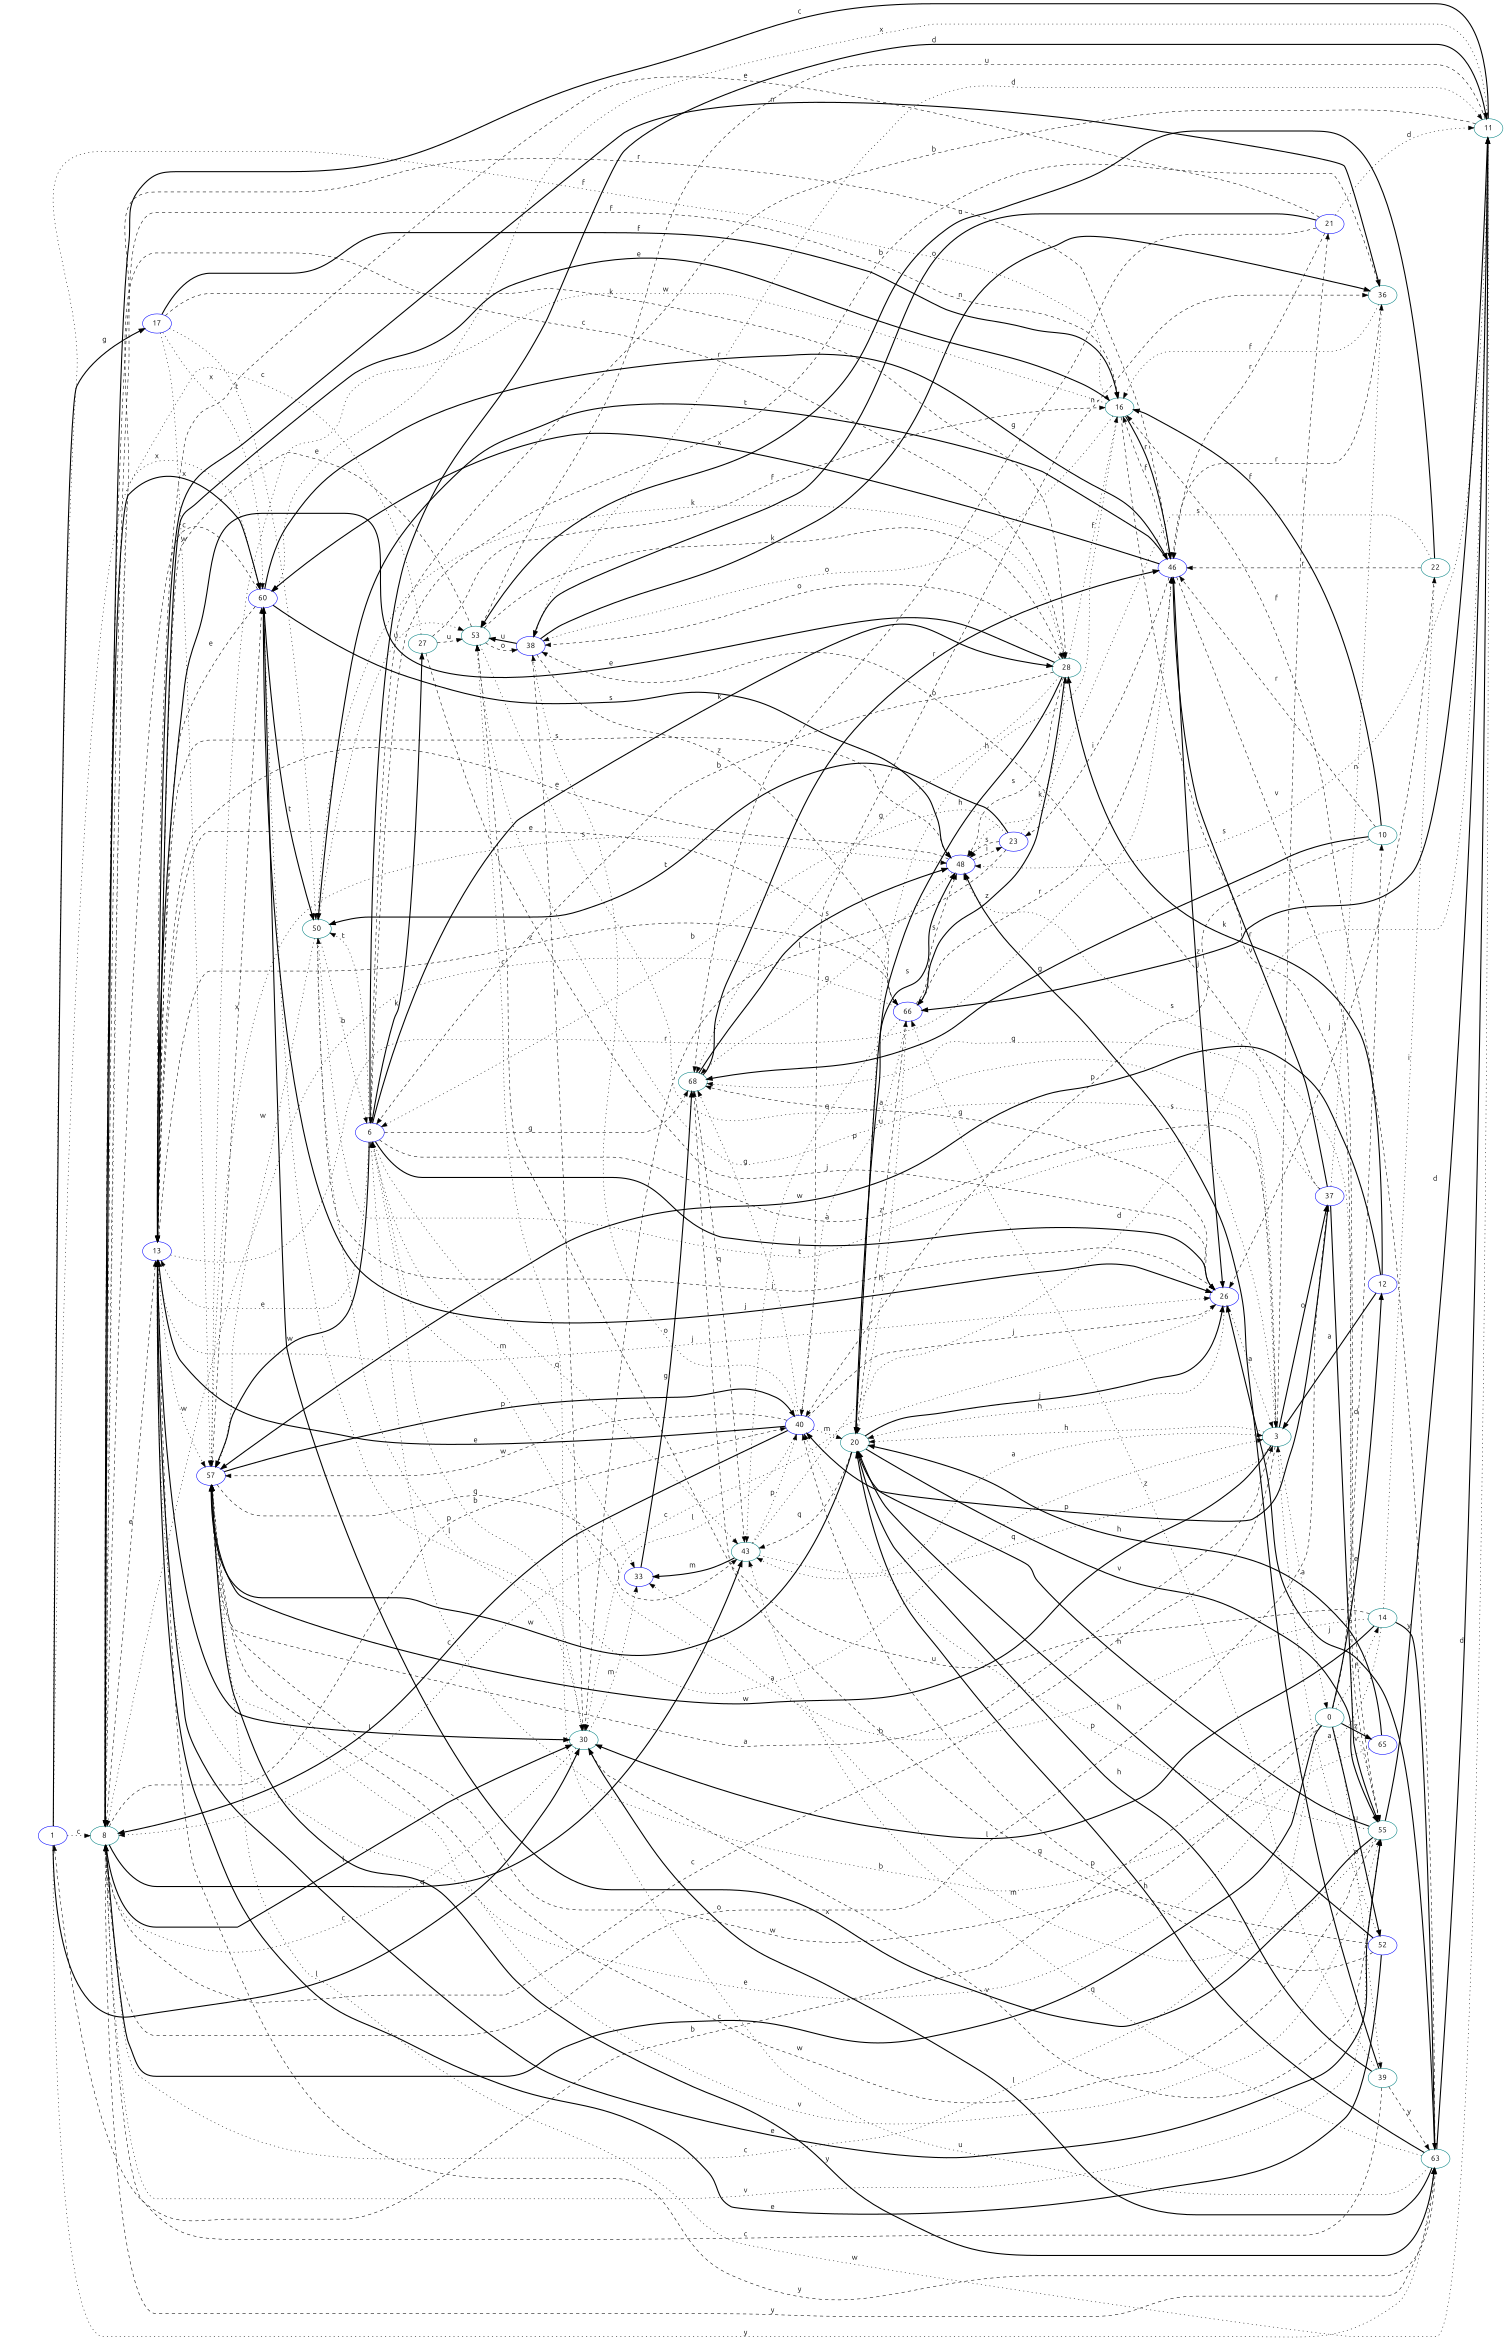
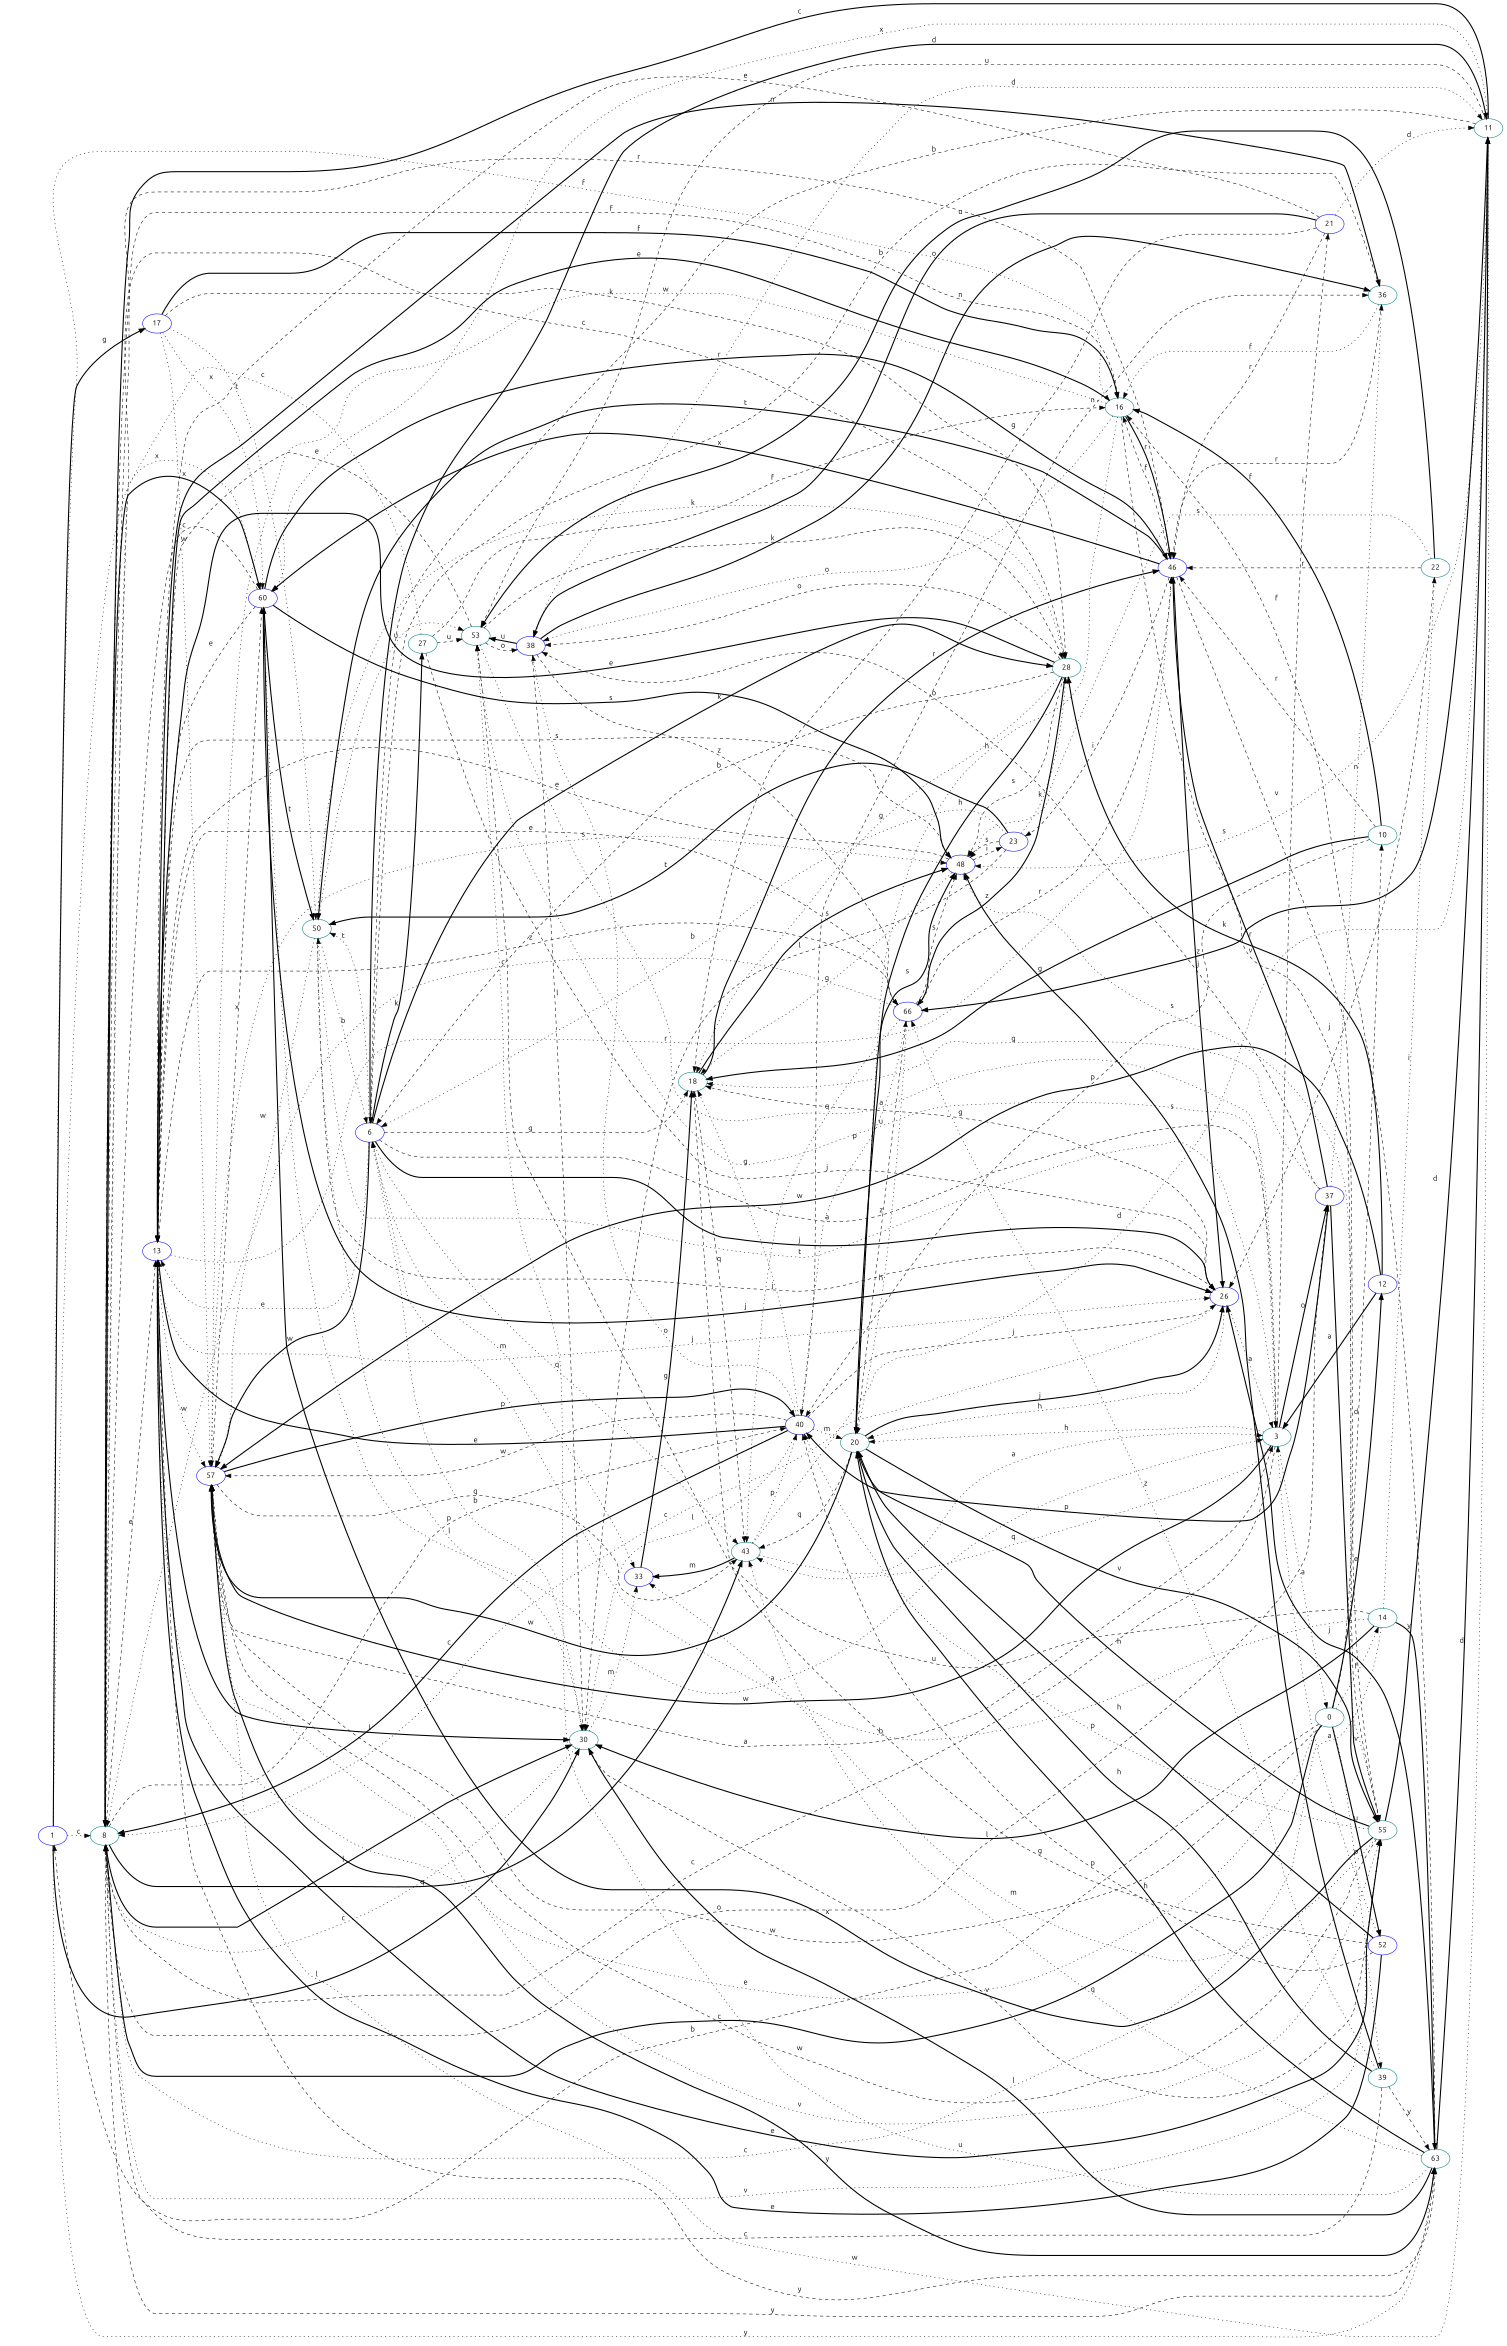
  strict digraph {
    fontname=Ubuntu
    rankdir=LR
    node [color=teal fontname=Ubuntu]
    edge [fontname=Ubuntu style=dotted]
    n1 [color=blue label=1]
    0
    8
    10
    12 [color=blue]
    13 [color=blue]
    14
    39
    52 [color=blue]
    57 [color=blue]
-   65 [color=blue]
    16
    17 [color=blue]
    30
    60 [color=blue]
    63
    37 [color=blue]
    43
    40 [color=blue]
    46 [color=blue]
    55
-   18 [label=68]
+   18
    3
    28
    26 [color=blue]
    48 [color=blue]
    66 [color=blue]
    36
    53
    6 [color=blue]
    22
    20
    21 [color=blue]
    50
    11
    38 [color=blue]
    33 [color=blue]
    27
    23 [color=blue]
    n1 -> 8 [label=c]
    n1 -> 16 [label=f]
    n1 -> 17 [label=g style=bold]
    n1 -> 30 [label=l style=bold]
    n1 -> 60 [label=x]
    n1 -> 63 [label=y]
    0 -> n1 [label=b style=dashed]
    0 -> 8 [label=c style=bold]
    0 -> 10 [label=d style=dashed]
    0 -> 12 [label=e style=bold]
    0 -> 13 [label=e]
    0 -> 14 [label=f]
    0 -> 39 [label=p]
    0 -> 52 [label=u style=bold]
    0 -> 57 [label=w style=dashed]
-   0 -> 65 [label=z style=bold]
    8 -> 13 [label=e style=dashed]
    8 -> 16 [label=f style=dashed]
    8 -> 30 [label=l style=bold]
    8 -> 60 [label=x style=bold]
    8 -> 63 [label=y style=dashed]
    8 -> 37 [label=o style=dashed]
    8 -> 43 [label=q style=bold]
    8 -> 40 [label=p style=dashed]
    8 -> 46 [label=r style=dashed]
    8 -> 55 [label=v]
    10 -> 16 [label=f style=bold]
    10 -> 40 [label=p style=dashed]
    10 -> 46 [label=r style=dashed]
    10 -> 18 [label=g style=bold]
    12 -> 57 [label=w style=bold]
    12 -> 3 [label=a style=bold]
    12 -> 28 [label=k style=bold]
    13 -> 57 [label=w]
    13 -> 30 [label=l style=bold]
    13 -> 63 [label=y style=dashed]
    13 -> 46 [label=r]
    13 -> 26 [label=j]
    13 -> 48 [label=s style=dashed]
    13 -> 66 [label=z style=dashed]
    13 -> 36 [label=n style=bold]
    14 -> 8 [label=c]
    14 -> 30 [label=l style=bold]
    14 -> 63 [label=y style=bold]
    14 -> 53 [label=u style=dashed]
    14 -> 6 [label=b]
    14 -> 22 [label=i]
    39 -> 8 [label=c style=dashed]
    39 -> 63 [label=y style=dashed]
    39 -> 48 [label=s style=bold]
    39 -> 66 [label=z]
    39 -> 20 [label=h style=bold]
    52 -> 13 [label=e style=bold]
    52 -> 40 [label=p style=dashed]
    52 -> 18 [label=g style=dashed]
    52 -> 3 [label=a]
    52 -> 20 [label=h style=bold]
    57 -> 60 [label=x style=dashed]
    57 -> 63 [label=y style=bold]
    57 -> 43 [label=q style=dashed]
    57 -> 40 [label=p style=bold]
    57 -> 55 [label=v]
    57 -> 3 [label=a style=dashed]
    57 -> 48 [label=s]
-   65 -> 6 [label=b]
-   65 -> 20 [label=h style=bold]
    16 -> 13 [label=e style=bold]
    16 -> 57 [label=w]
    16 -> 46 [label=r style=bold]
    16 -> 55 [label=v style=dashed]
    16 -> 20 [label=h]
    16 -> 38 [label=o]
    17 -> 57 [label=w]
    17 -> 16 [label=f style=bold]
    17 -> 60 [label=x]
    17 -> 28 [label=k style=dashed]
    17 -> 50 [label=t]
    30 -> 8 [label=c]
    30 -> 55 [label=v style=dashed]
    30 -> 6 [label=b]
    30 -> 33 [label=m]
    60 -> 8 [label=c style=dashed]
    60 -> 13 [label=e style=dashed]
    60 -> 46 [label=r style=bold]
    60 -> 3 [label=a]
    60 -> 26 [label=j style=bold]
    60 -> 48 [label=s style=bold]
    60 -> 50 [label=t style=bold]
    63 -> 16 [label=f style=dashed]
    63 -> 30 [label=l style=bold]
    63 -> 43 [label=q]
    63 -> 26 [label=j style=bold]
    63 -> 53 [label=u]
    63 -> 20 [label=h style=bold]
    63 -> 11 [label=d style=bold]
    37 -> 40 [label=p style=bold]
    37 -> 46 [label=r style=bold]
    37 -> 55 [label=v style=bold]
    37 -> 18 [label=g]
    37 -> 36 [label=n]
    37 -> 38 [label=o style=dashed]
    43 -> 40 [label=p]
    43 -> 3 [label=a]
    43 -> 11 [label=d]
    43 -> 33 [label=m style=bold]
    40 -> 8 [label=c style=bold]
    40 -> 13 [label=e style=bold]
    40 -> 57 [label=w style=dashed]
    40 -> 30 [label=l]
    40 -> 18 [label=g]
    40 -> 26 [label=j style=dashed]
    40 -> 36 [label=n style=dashed]
    40 -> 20 [label=m]
    40 -> 38 [label=o]
    46 -> 16 [label=f style=dashed]
    46 -> 60 [label=x style=bold]
    46 -> 55 [label=v style=dashed]
    46 -> 26 [label=j style=bold]
    46 -> 50 [label=t style=bold]
    46 -> 23 [label=i style=dashed]
    55 -> 13 [label=e style=bold]
    55 -> 57 [label=w style=dashed]
    55 -> 60 [label=x style=bold]
    55 -> 40 [label=p]
    55 -> 48 [label=s]
    55 -> 20 [label=h style=bold]
    55 -> 11 [label=d style=bold]
    55 -> 33 [label=m]
    18 -> 43 [label=q style=dashed]
    18 -> 46 [label=r style=bold]
    18 -> 48 [label=s style=bold]
    3 -> 0 [label=a]
    3 -> 8 [label=c style=dashed]
    3 -> 57 [label=w style=bold]
    3 -> 37 [label=o style=bold]
    3 -> 43 [label=q]
    3 -> 53 [label=u]
    3 -> 20 [label=h]
    3 -> 21 [label=i style=dashed]
    3 -> 50 [label=t]
    28 -> 8 [label=c style=dashed]
    28 -> 13 [label=e style=bold]
-   28 -> 16 [label=f]
    28 -> 18 [label=g]
    28 -> 48 [label=s style=dashed]
    28 -> 66 [label=z style=bold]
    28 -> 6 [label=b style=dashed]
    28 -> 20 [label=h style=bold]
    28 -> 38 [label=o style=dashed]
    26 -> 8 [label=c]
    26 -> 18 [label=g style=dashed]
    26 -> 3 [label=a]
    26 -> 20 [label=h]
    48 -> 13 [label=e style=dashed]
    48 -> 18 [label=g]
    48 -> 23 [label=i style=dashed]
    66 -> 8 [label=c]
    66 -> 13 [label=e style=dashed]
    66 -> 43 [label=q]
    66 -> 40 [label=p]
    66 -> 46 [label=r style=dashed]
    66 -> 48 [label=s style=dashed]
    66 -> 20 [label=h]
    36 -> 16 [label=f]
    36 -> 46 [label=r style=dashed]
    36 -> 6 [label=b style=dashed]
    53 -> 13 [label=e style=dashed]
    53 -> 3 [label=a]
    53 -> 28 [label=k style=dashed]
    53 -> 38 [label=o style=dashed]
    6 -> 13 [label=e]
    6 -> 57 [label=w style=bold]
    6 -> 43 [label=q]
    6 -> 18 [label=g style=dashed]
    6 -> 3 [label=a style=dashed]
    6 -> 28 [label=k style=bold]
    6 -> 26 [label=j style=bold]
    6 -> 50 [label=t]
    6 -> 11 [label=d style=bold]
    6 -> 33 [label=m]
    6 -> 27 [label=k style=bold]
    22 -> 46 [label=r style=dashed]
    22 -> 26 [label=j style=dashed]
    22 -> 48 [label=s]
    22 -> 53 [label=u style=bold]
    20 -> 57 [label=w style=bold]
    20 -> 43 [label=q style=dashed]
    20 -> 55 [label=v style=bold]
    20 -> 26 [label=j style=bold]
    20 -> 48 [label=s style=bold]
    20 -> 66 [label=z style=dashed]
    21 -> 13 [label=e style=dashed]
    21 -> 46 [label=r style=dashed]
    21 -> 18 [label=g style=dashed]
    21 -> 11 [label=d]
    21 -> 38 [label=o style=bold]
    50 -> 57 [label=w]
    50 -> 30 [label=l]
    50 -> 28 [label=k]
    50 -> 26 [label=j style=dashed]
    50 -> 53 [label=u]
    50 -> 6 [label=b]
    11 -> 8 [label=c style=bold]
    11 -> 57 [label=w]
    11 -> 60 [label=x]
    11 -> 48 [label=s]
    11 -> 66 [label=z style=bold]
    11 -> 53 [label=u style=dashed]
    11 -> 6 [label=b style=dashed]
    38 -> 30 [label=l style=dashed]
    38 -> 66 [label=z style=dashed]
    38 -> 36 [label=n style=bold]
    38 -> 53 [label=u style=bold]
    38 -> 11 [label=d]
    33 -> 18 [label=g style=bold]
    27 -> 8 [label=c]
    27 -> 16 [label=f style=dashed]
    27 -> 26 [label=j style=dashed]
    27 -> 53 [label=u style=dashed]
    23 -> 30 [label=l style=dashed]
    23 -> 28 [label=k]
    23 -> 48 [label=s style=dashed]
    23 -> 6 [label=b]
    23 -> 50 [label=t style=bold]
  }
